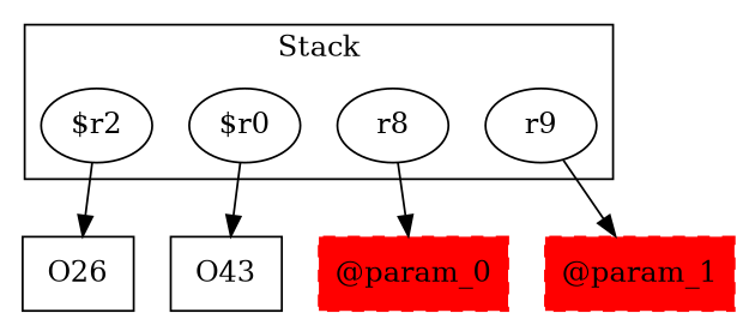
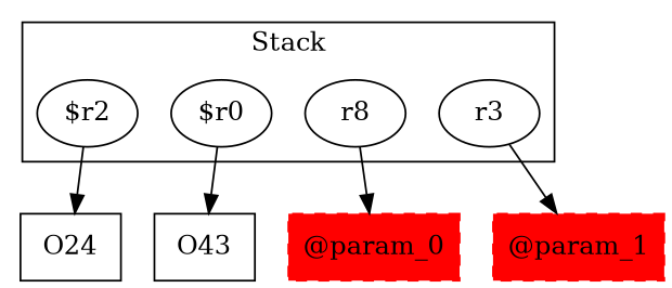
  digraph {
    rankDir=LR
    "$r2"
    "$r0"
    n3 [label=r8]
-   r3 [label=r9]
-   O24 [shape=box label=O26]
+   r3
+   O24 [shape=box]
    n6 [label=O43 shape=box]
    "@param_0" [color=red shape=box style="filled,dashed"]
    "@param_1" [color=red shape=box style="filled,dashed"]
    subgraph cluster_1 {
      label=Stack
      "$r2"
      "$r0"
      n3
      r3
    }
    "$r2" -> O24
    "$r0" -> n6
    n3 -> "@param_0"
    r3 -> "@param_1"
  }
